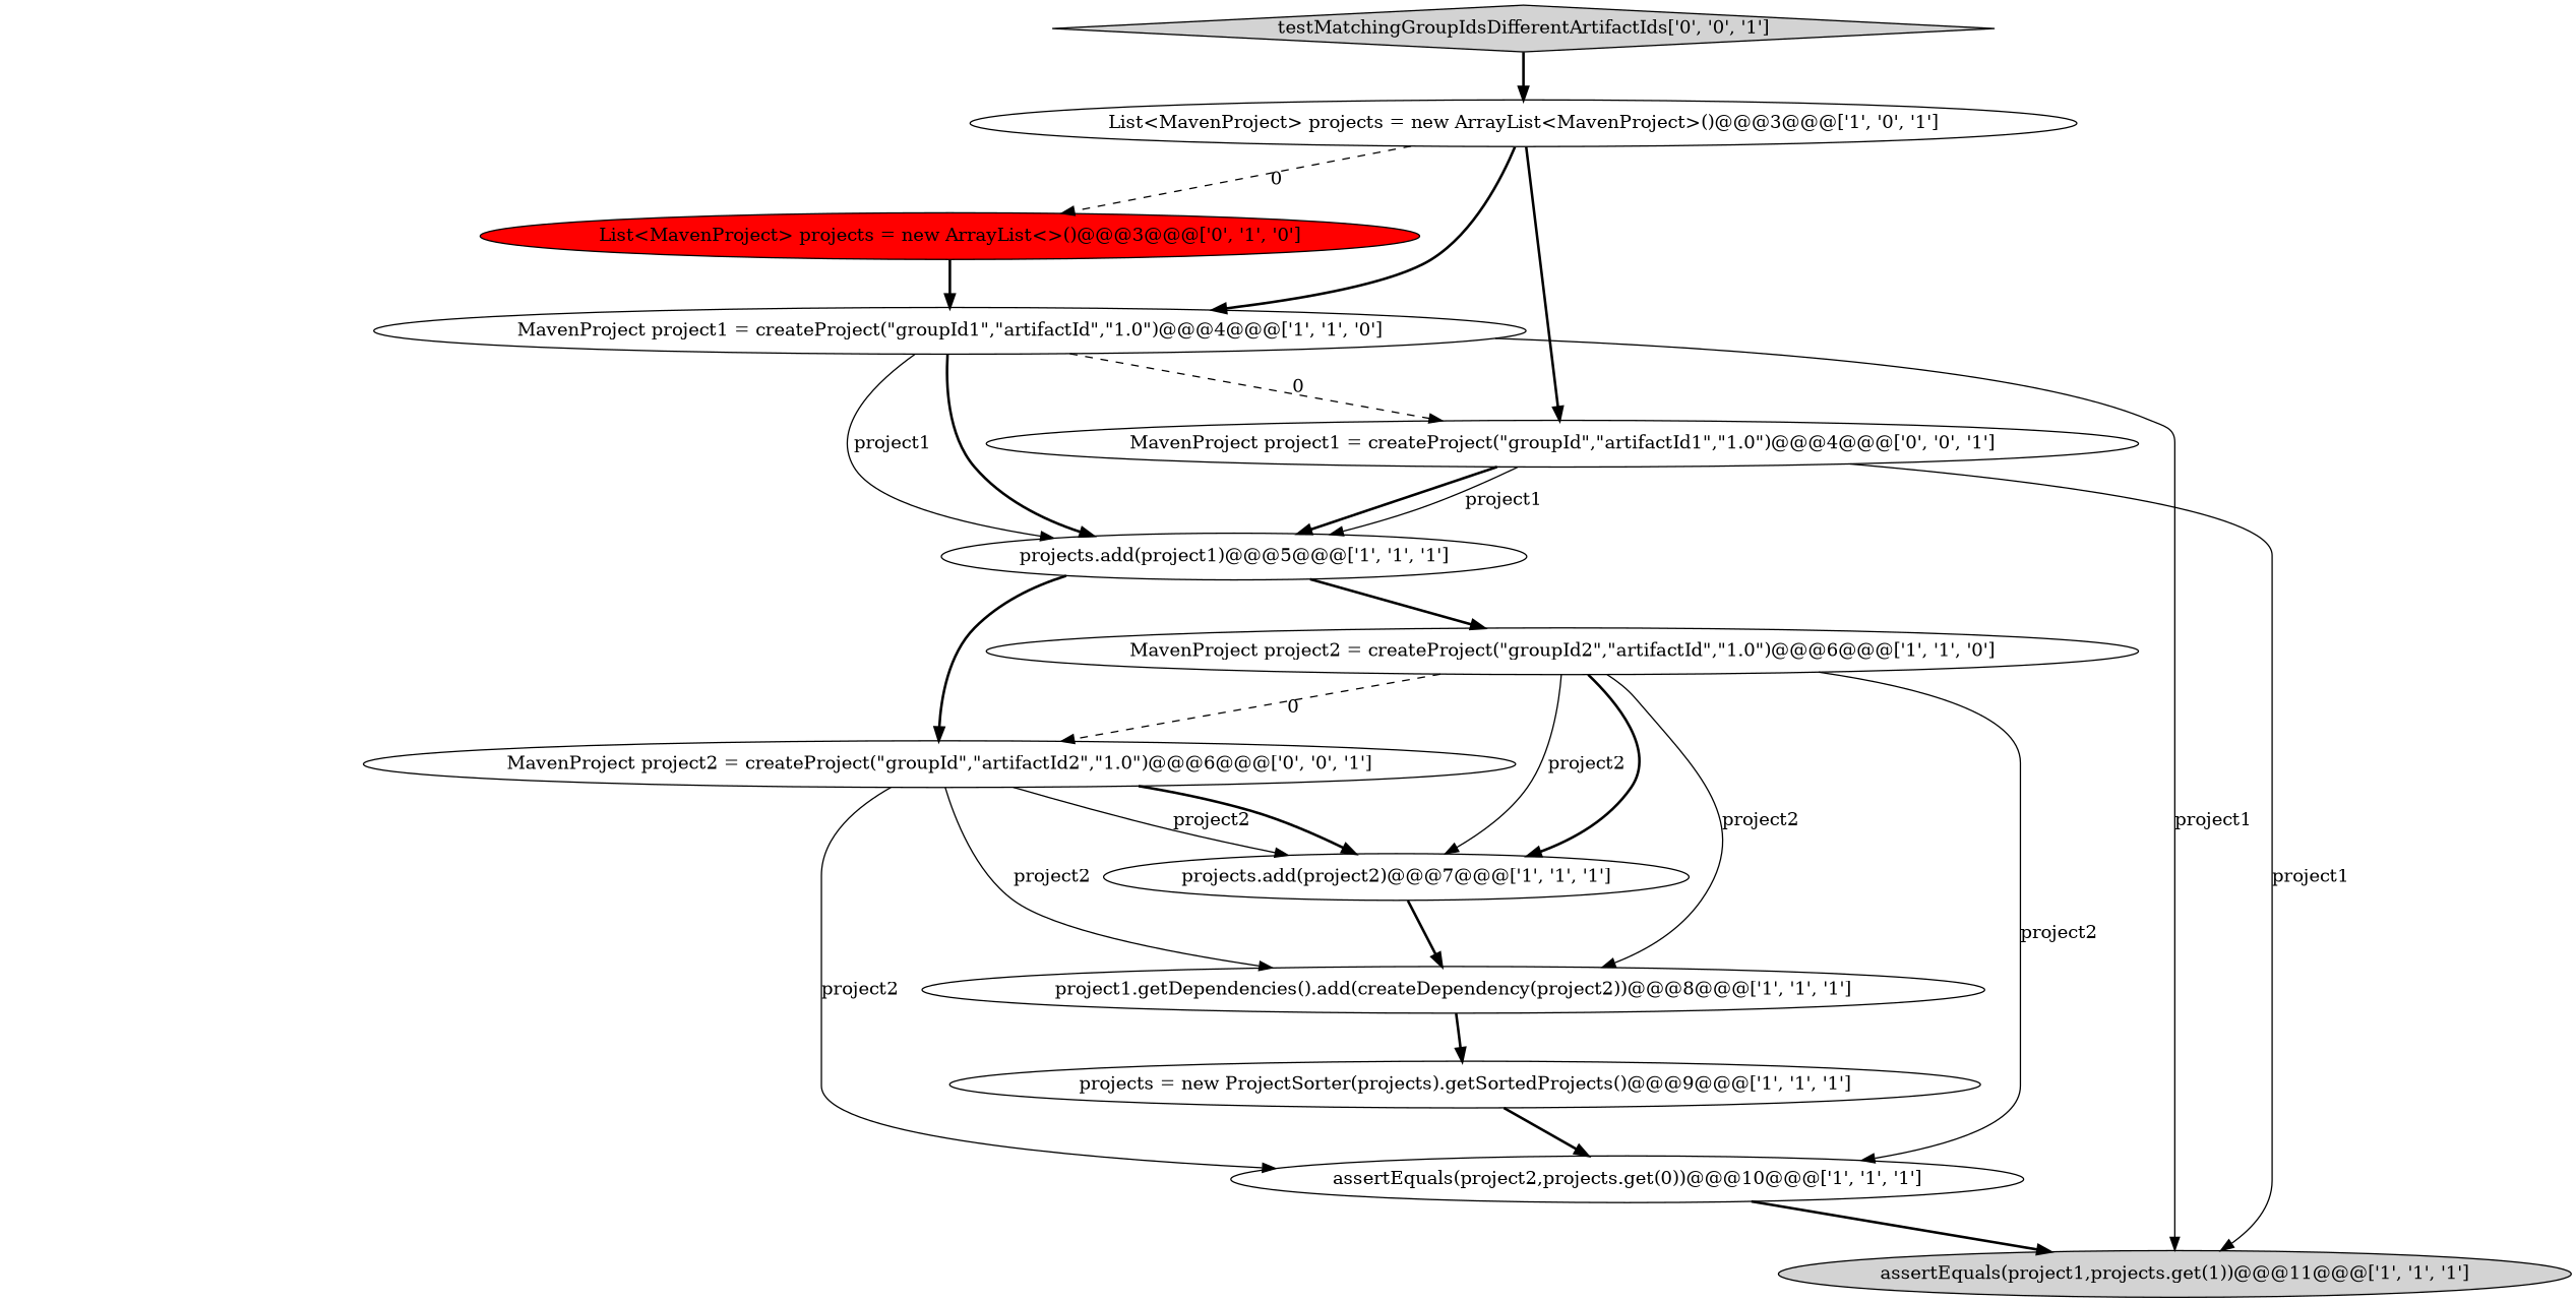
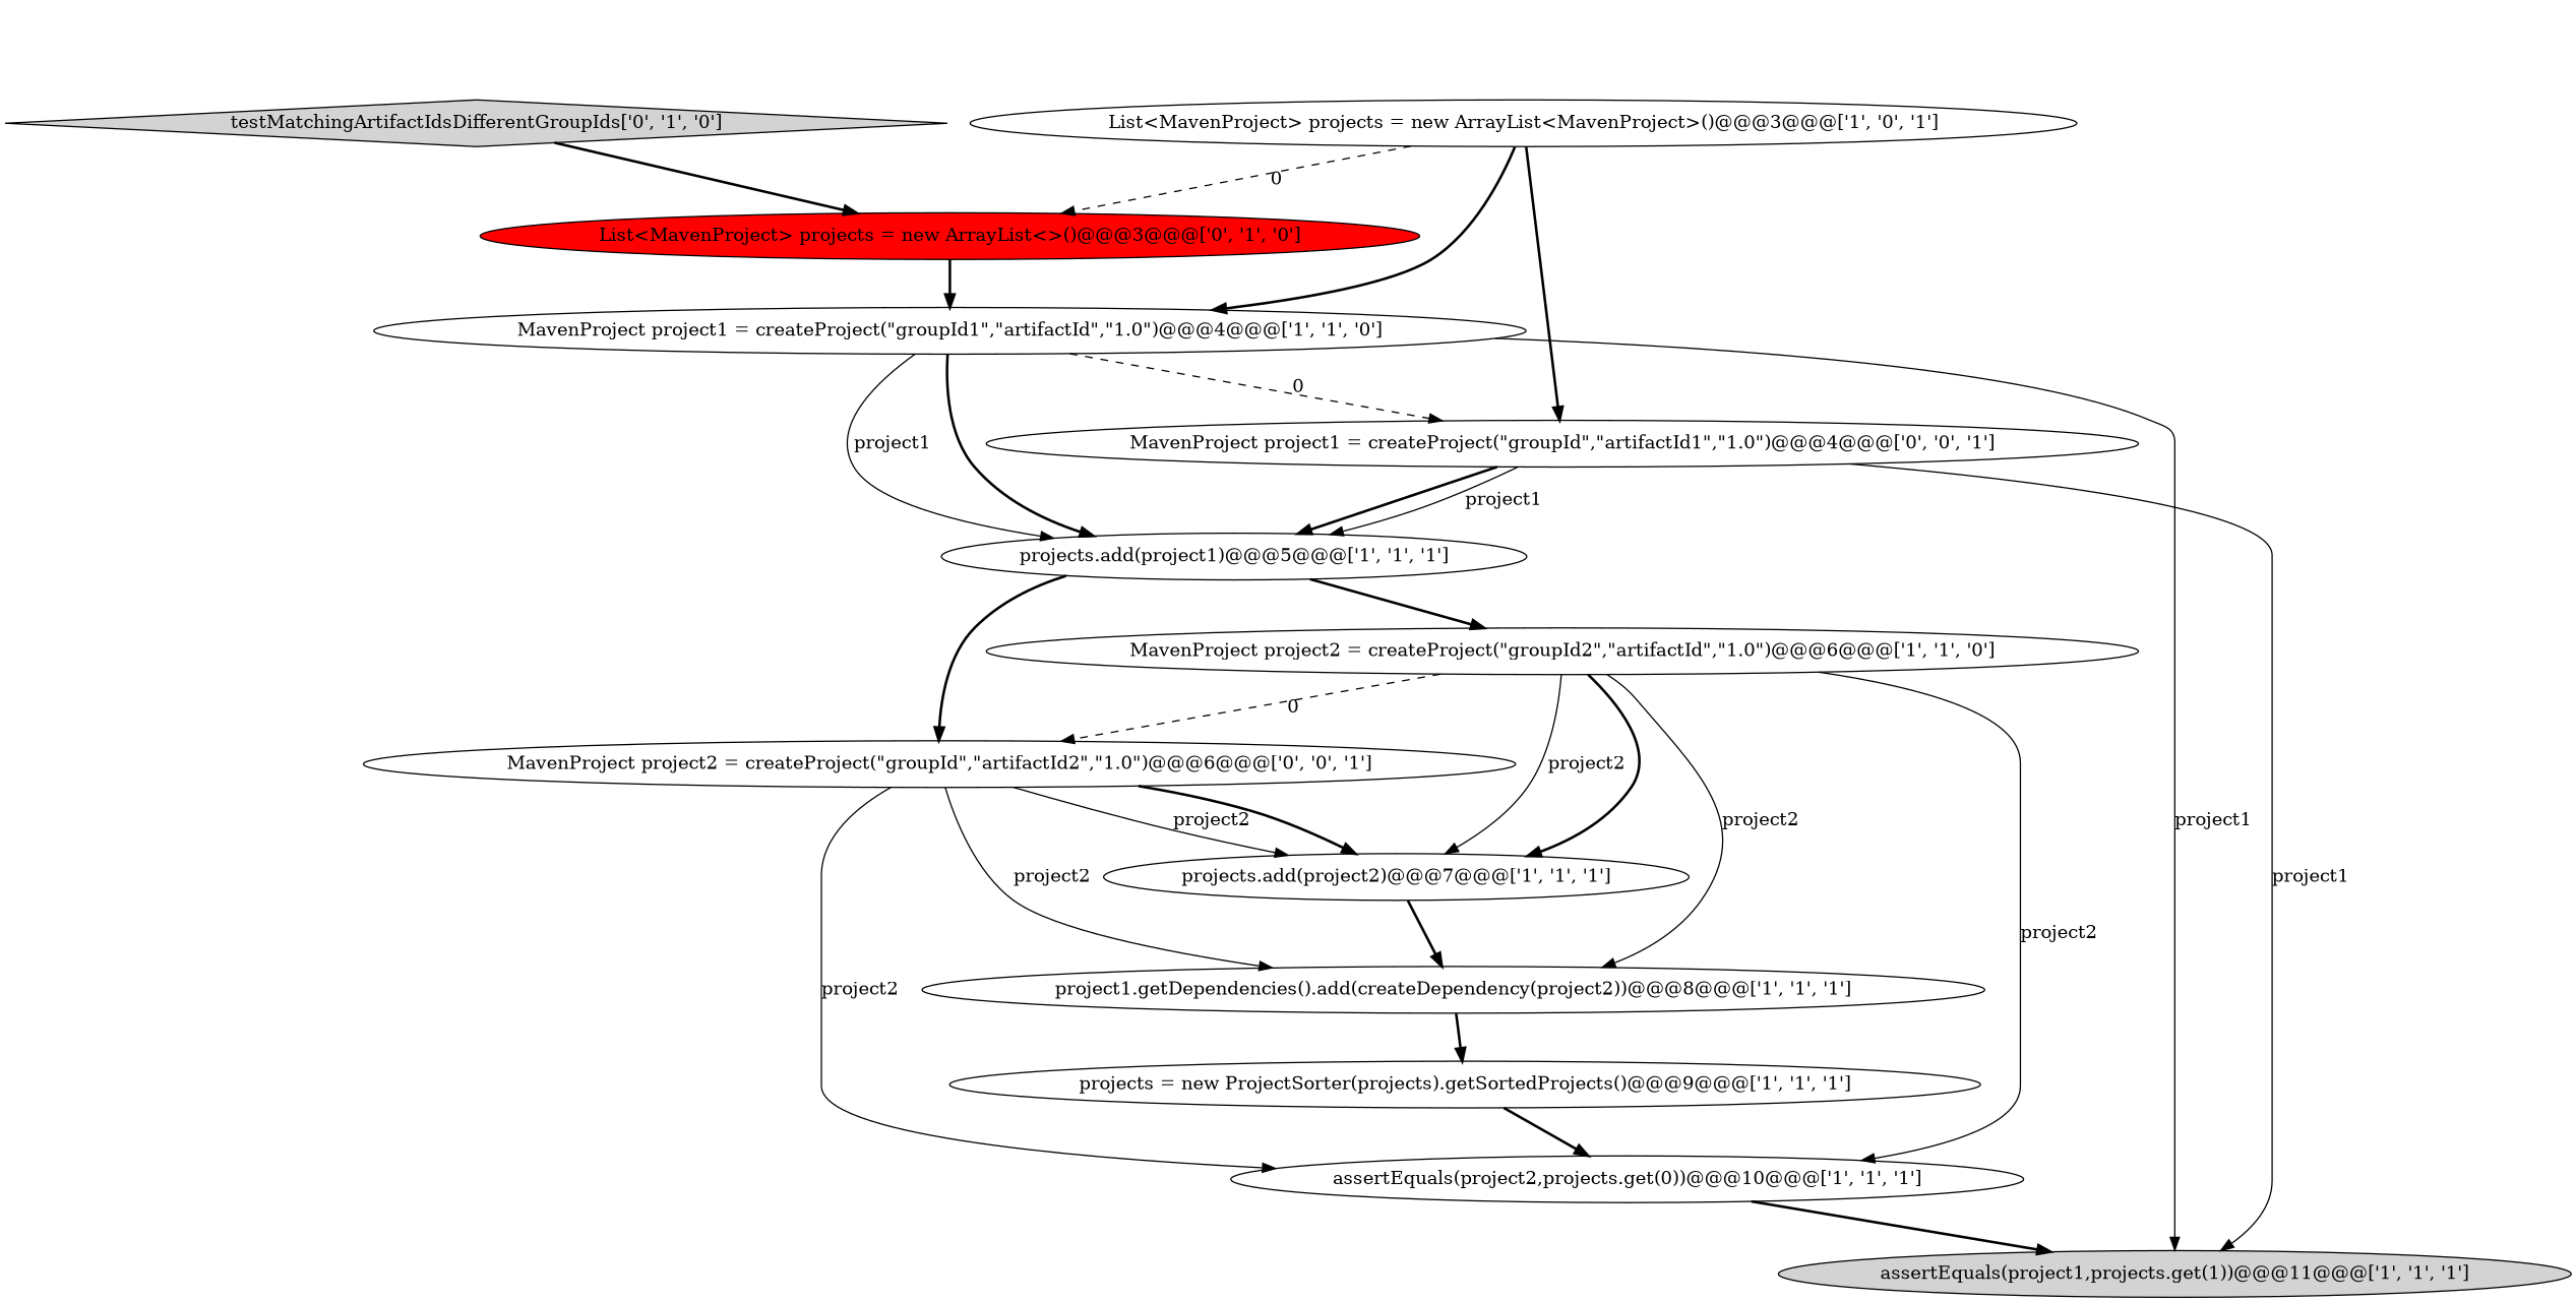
  digraph {
    node [fillcolor=white shape=ellipse style=filled]
    edge [style=bold]
    n1 [label="assertEquals(project2,projects.get(0))@@@10@@@['1', '1', '1']"]
    n2 [fillcolor=lightgray label="assertEquals(project1,projects.get(1))@@@11@@@['1', '1', '1']"]
    n3 [fillcolor=red label="List<MavenProject> projects = new ArrayList<>()@@@3@@@['0', '1', '0']"]
    n4 [label="MavenProject project1 = createProject(\"groupId1\",\"artifactId\",\"1.0\")@@@4@@@['1', '1', '0']"]
    n5 [label="projects.add(project1)@@@5@@@['1', '1', '1']"]
    n6 [label="MavenProject project1 = createProject(\"groupId\",\"artifactId1\",\"1.0\")@@@4@@@['0', '0', '1']"]
+   n7 [fillcolor=lightgray label="testMatchingArtifactIdsDifferentGroupIds['0', '1', '0']" shape=diamond]
    n8 [label="MavenProject project2 = createProject(\"groupId\",\"artifactId2\",\"1.0\")@@@6@@@['0', '0', '1']"]
    n9 [label="projects.add(project2)@@@7@@@['1', '1', '1']"]
    n10 [label="project1.getDependencies().add(createDependency(project2))@@@8@@@['1', '1', '1']"]
    n11 [label="projects = new ProjectSorter(projects).getSortedProjects()@@@9@@@['1', '1', '1']"]
    n12 [label="List<MavenProject> projects = new ArrayList<MavenProject>()@@@3@@@['1', '0', '1']"]
    n13 [label="MavenProject project2 = createProject(\"groupId2\",\"artifactId\",\"1.0\")@@@6@@@['1', '1', '0']"]
-   n14 [fillcolor=lightgray label="testMatchingGroupIdsDifferentArtifactIds['0', '0', '1']" shape=diamond]
    n1 -> n2
    n3 -> n4
    n4 -> n2 [label=project1 style=solid]
    n4 -> n5 [label=project1 style=solid]
    n4 -> n5
    n4 -> n6 [label=0 style=dashed]
    n5 -> n8
    n5 -> n13
    n6 -> n2 [label=project1 style=solid]
    n6 -> n5
    n6 -> n5 [label=project1 style=solid]
+   n7 -> n3
    n8 -> n1 [label=project2 style=solid]
    n8 -> n9 [label=project2 style=solid]
    n8 -> n9
    n8 -> n10 [label=project2 style=solid]
    n9 -> n10
    n10 -> n11
    n11 -> n1
    n12 -> n3 [label=0 style=dashed]
    n12 -> n4
    n12 -> n6
    n13 -> n1 [label=project2 style=solid]
    n13 -> n8 [label=0 style=dashed]
    n13 -> n9 [label=project2 style=solid]
    n13 -> n9
    n13 -> n10 [label=project2 style=solid]
-   n14 -> n12
  }
